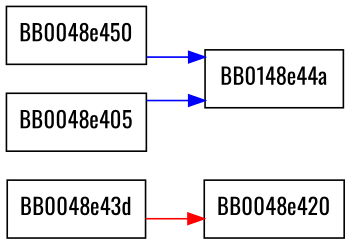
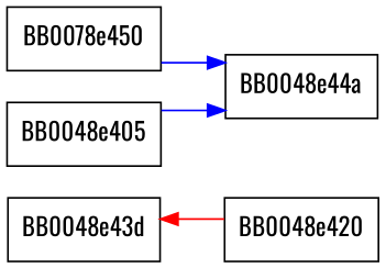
  digraph {
    fontname=Oswald
    rankdir=LR
    splines=ortho
    node [fontname=Oswald shape=box]
    edge [color=blue fontname=Oswald]
    n1 [label=BB0048e43d]
    BB0048e420
-   BB0048e450
-   BB0048e44a [label=BB0148e44a]
+   BB0048e450 [label=BB0078e450]
+   BB0048e44a
    n5 [label=BB0048e405]
-   n1 -> BB0048e420 [color=red]
+   BB0048e420 -> n1 [color=red]
    BB0048e450 -> BB0048e44a
    n5 -> BB0048e44a
  }
